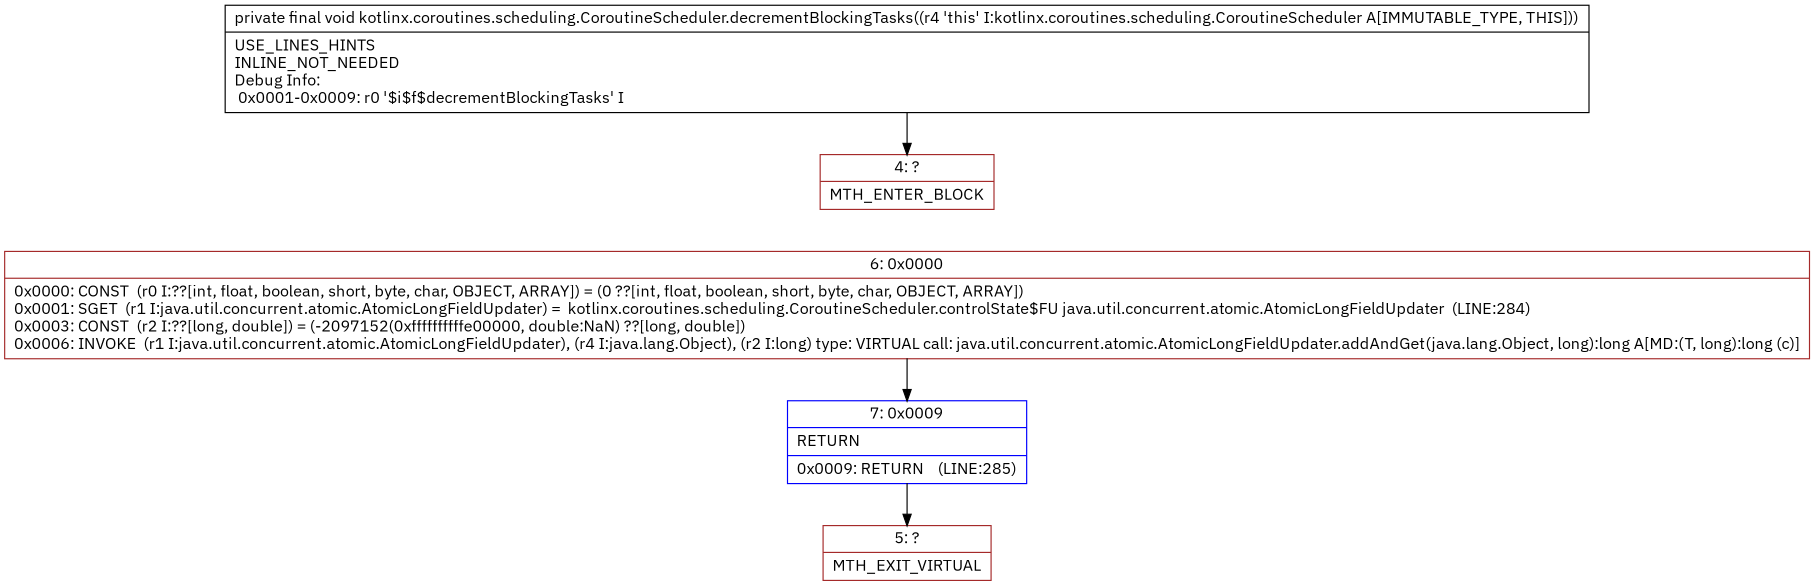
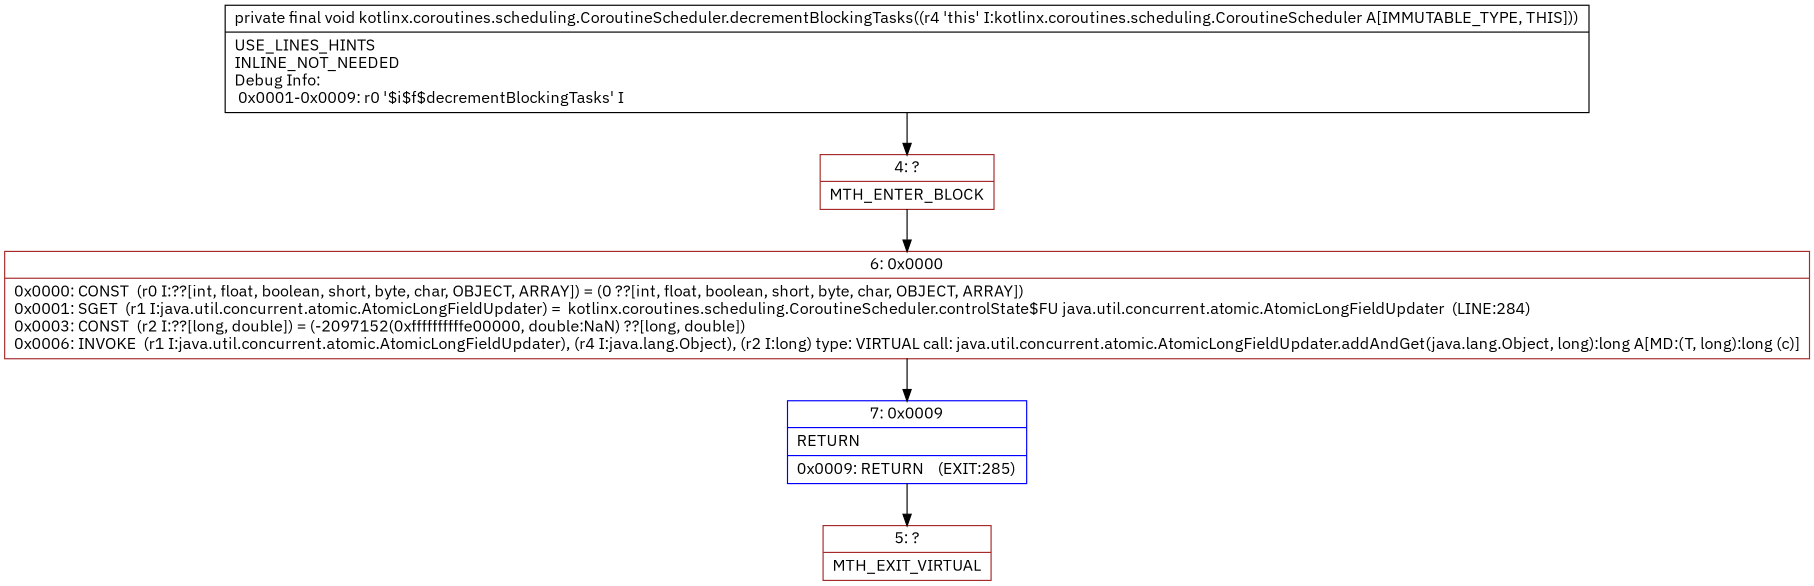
  digraph {
    fontname="IBM Plex Sans"
    node [color=brown fontname="IBM Plex Sans" shape=record]
    edge [fontname="IBM Plex Sans"]
    n1 [label="{4\:\ ?|MTH_ENTER_BLOCK\l}"]
    n2 [label="{6\:\ 0x0000|0x0000: CONST  (r0 I:??[int, float, boolean, short, byte, char, OBJECT, ARRAY]) = (0 ??[int, float, boolean, short, byte, char, OBJECT, ARRAY]) \l0x0001: SGET  (r1 I:java.util.concurrent.atomic.AtomicLongFieldUpdater) =  kotlinx.coroutines.scheduling.CoroutineScheduler.controlState$FU java.util.concurrent.atomic.AtomicLongFieldUpdater  (LINE:284)\l0x0003: CONST  (r2 I:??[long, double]) = (\-2097152(0xffffffffffe00000, double:NaN) ??[long, double]) \l0x0006: INVOKE  (r1 I:java.util.concurrent.atomic.AtomicLongFieldUpdater), (r4 I:java.lang.Object), (r2 I:long) type: VIRTUAL call: java.util.concurrent.atomic.AtomicLongFieldUpdater.addAndGet(java.lang.Object, long):long A[MD:(T, long):long (c)]\l}"]
-   n3 [color=blue label="{7\:\ 0x0009|RETURN\l|0x0009: RETURN    (LINE:285)\l}"]
+   n3 [color=blue label="{7\:\ 0x0009|RETURN\l|0x0009: RETURN    (EXIT:285)\l}"]
    n4 [label="{5\:\ ?|MTH_EXIT_VIRTUAL\l}"]
    n5 [color=black label="{private final void kotlinx.coroutines.scheduling.CoroutineScheduler.decrementBlockingTasks((r4 'this' I:kotlinx.coroutines.scheduling.CoroutineScheduler A[IMMUTABLE_TYPE, THIS]))  | USE_LINES_HINTS\lINLINE_NOT_NEEDED\lDebug Info:\l  0x0001\-0x0009: r0 '$i$f$decrementBlockingTasks' I\l}"]
+   n1 -> n2
    n2 -> n3
    n3 -> n4
    n5 -> n1
  }
